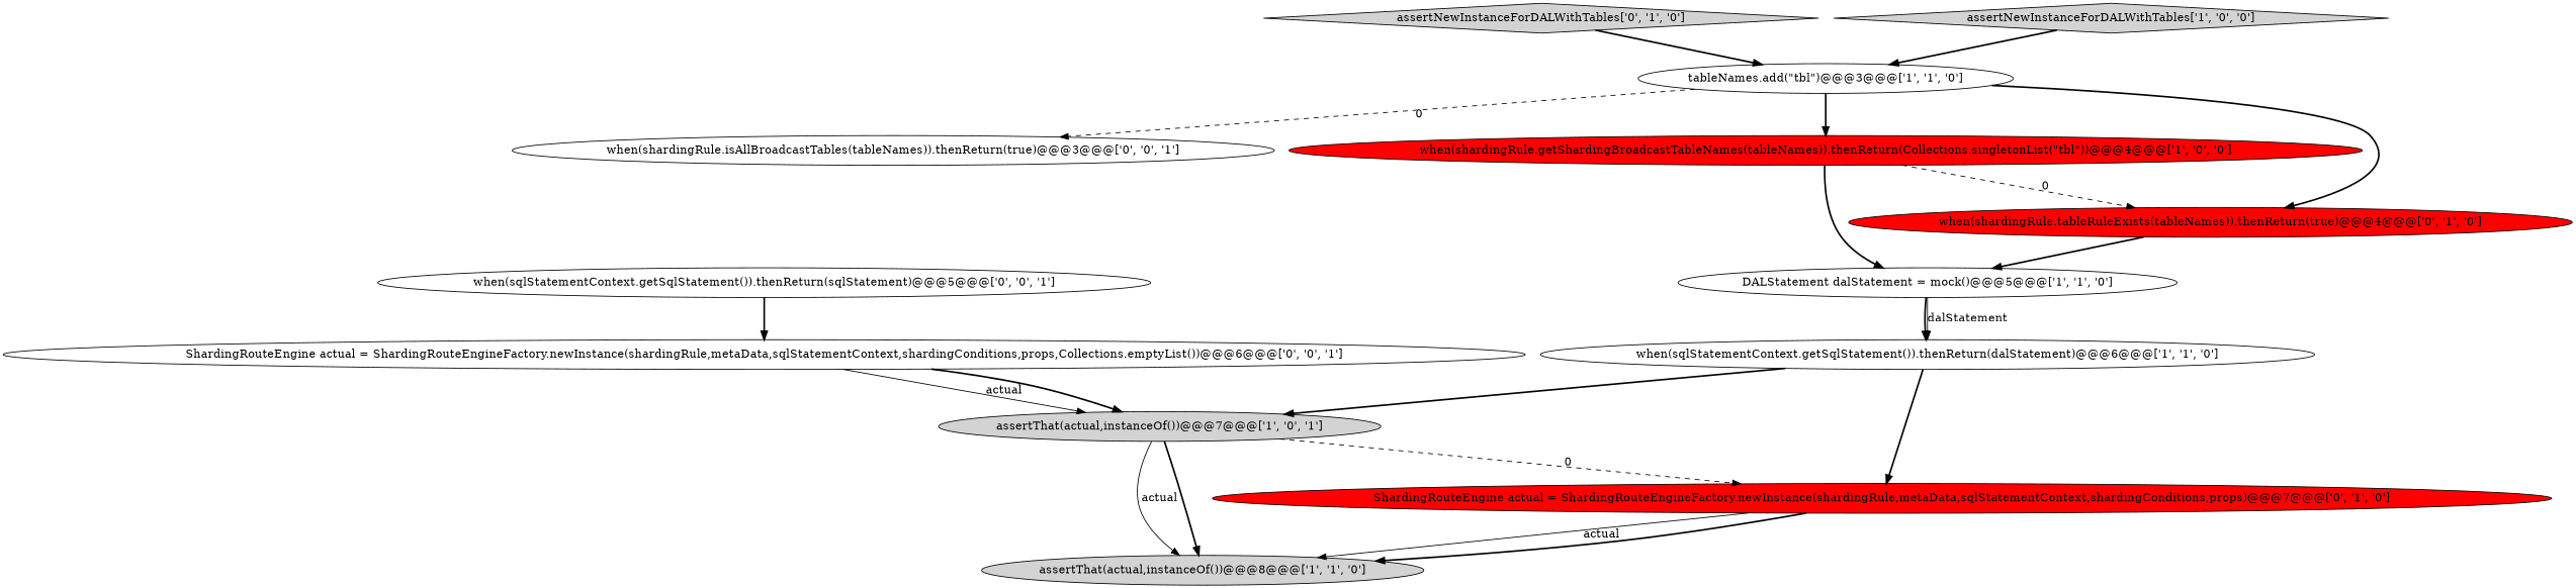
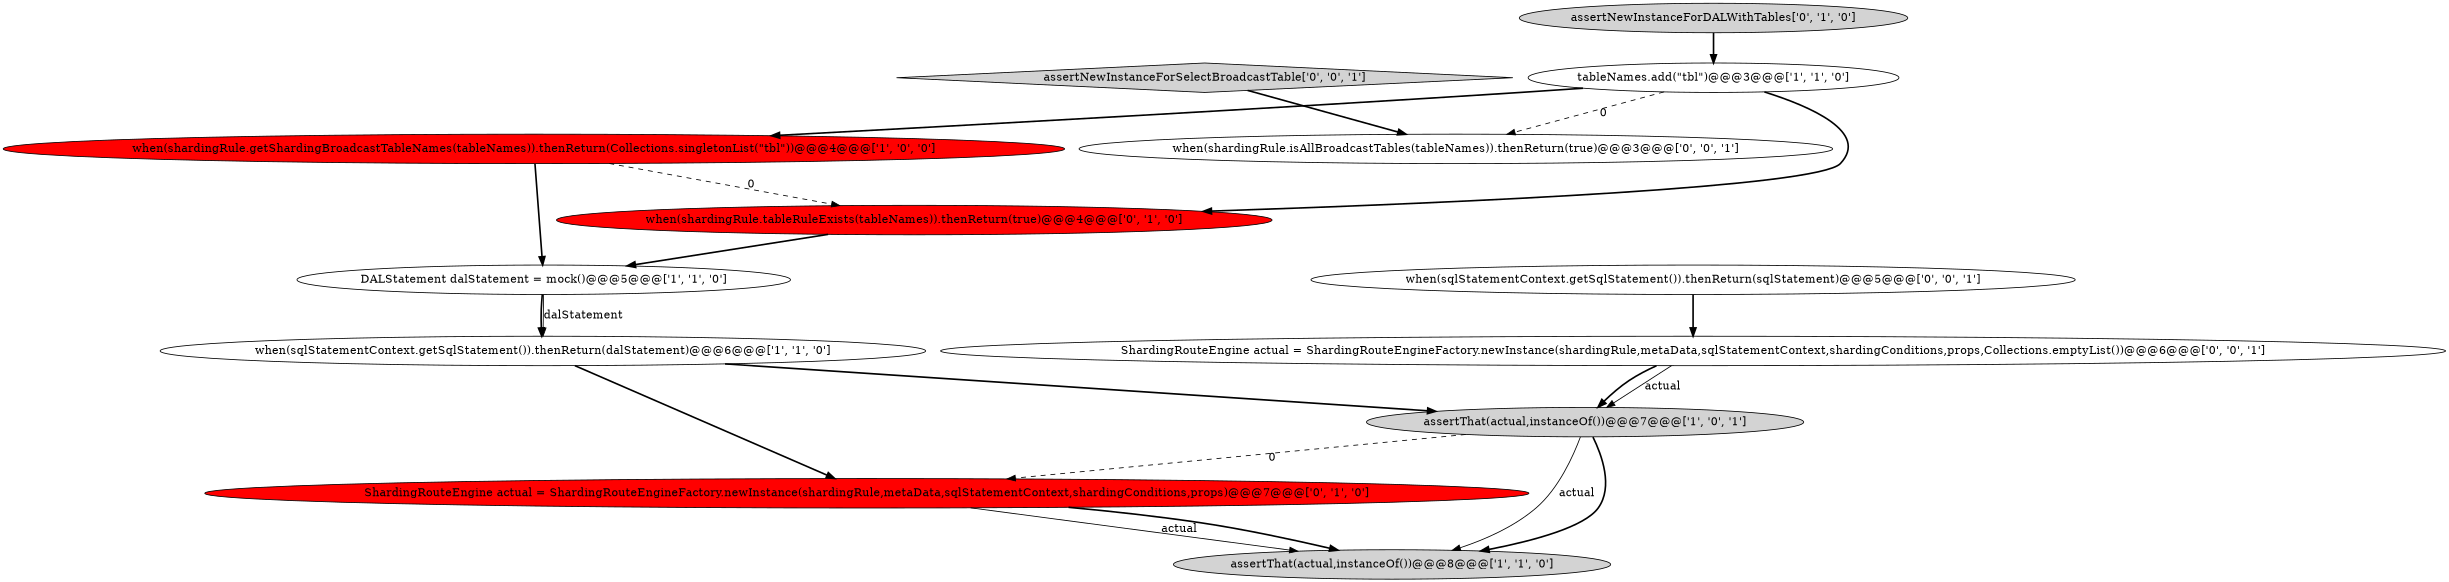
  digraph {
    node [fillcolor=white shape=ellipse style=filled]
    edge [style=bold]
    n1 [label="DALStatement dalStatement = mock()@@@5@@@['1', '1', '0']"]
    n2 [label="when(sqlStatementContext.getSqlStatement()).thenReturn(dalStatement)@@@6@@@['1', '1', '0']"]
    n3 [fillcolor=lightgray label="assertThat(actual,instanceOf())@@@7@@@['1', '0', '1']"]
    n4 [fillcolor=red label="ShardingRouteEngine actual = ShardingRouteEngineFactory.newInstance(shardingRule,metaData,sqlStatementContext,shardingConditions,props)@@@7@@@['0', '1', '0']"]
    n5 [fillcolor=lightgray label="assertThat(actual,instanceOf())@@@8@@@['1', '1', '0']"]
-   n6 [fillcolor=lightgray label="assertNewInstanceForDALWithTables['0', '1', '0']" shape=diamond]
+   n6 [fillcolor=lightgray label="assertNewInstanceForDALWithTables['0', '1', '0']"]
    n7 [label="tableNames.add(\"tbl\")@@@3@@@['1', '1', '0']"]
    n8 [label="when(shardingRule.isAllBroadcastTables(tableNames)).thenReturn(true)@@@3@@@['0', '0', '1']"]
    n9 [fillcolor=red label="when(shardingRule.getShardingBroadcastTableNames(tableNames)).thenReturn(Collections.singletonList(\"tbl\"))@@@4@@@['1', '0', '0']"]
    n10 [fillcolor=red label="when(shardingRule.tableRuleExists(tableNames)).thenReturn(true)@@@4@@@['0', '1', '0']"]
    n11 [label="ShardingRouteEngine actual = ShardingRouteEngineFactory.newInstance(shardingRule,metaData,sqlStatementContext,shardingConditions,props,Collections.emptyList())@@@6@@@['0', '0', '1']"]
-   n13 [fillcolor=lightgray label="assertNewInstanceForDALWithTables['1', '0', '0']" shape=diamond]
+   n12 [fillcolor=lightgray label="assertNewInstanceForSelectBroadcastTable['0', '0', '1']" shape=diamond]
    n14 [label="when(sqlStatementContext.getSqlStatement()).thenReturn(sqlStatement)@@@5@@@['0', '0', '1']"]
    n1 -> n2 [label=dalStatement style=solid]
    n1 -> n2
    n2 -> n3
    n2 -> n4
    n3 -> n4 [label=0 style=dashed]
    n3 -> n5 [label=actual style=solid]
    n3 -> n5
    n4 -> n5 [label=actual style=solid]
    n4 -> n5
    n6 -> n7
    n7 -> n8 [label=0 style=dashed]
    n7 -> n9
    n7 -> n10
    n9 -> n1
    n9 -> n10 [label=0 style=dashed]
    n10 -> n1
    n11 -> n3 [label=actual style=solid]
    n11 -> n3
-   n13 -> n7
+   n12 -> n8
    n14 -> n11
  }
